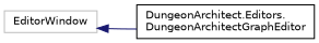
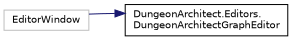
  digraph {
    rankdir=LR
    node [fillcolor=white fontname=Helvetica fontsize=10 shape=record style=filled]
    n1 [color=grey75 height=0.2 label=EditorWindow width=0.4]
    n2 [color=black height=0.2 label="DungeonArchitect.Editors.\lDungeonArchitectGraphEditor" width=0.4]
-   n1 -> n2 [color=midnightblue dir=back fontname=Helvetica fontsize=10 labelfontname=Helvetica labelfontsize=10 style=solid]
+   n2 -> n1 [color=midnightblue dir=back fontname=Helvetica fontsize=10 labelfontname=Helvetica labelfontsize=10 style=solid]
  }
